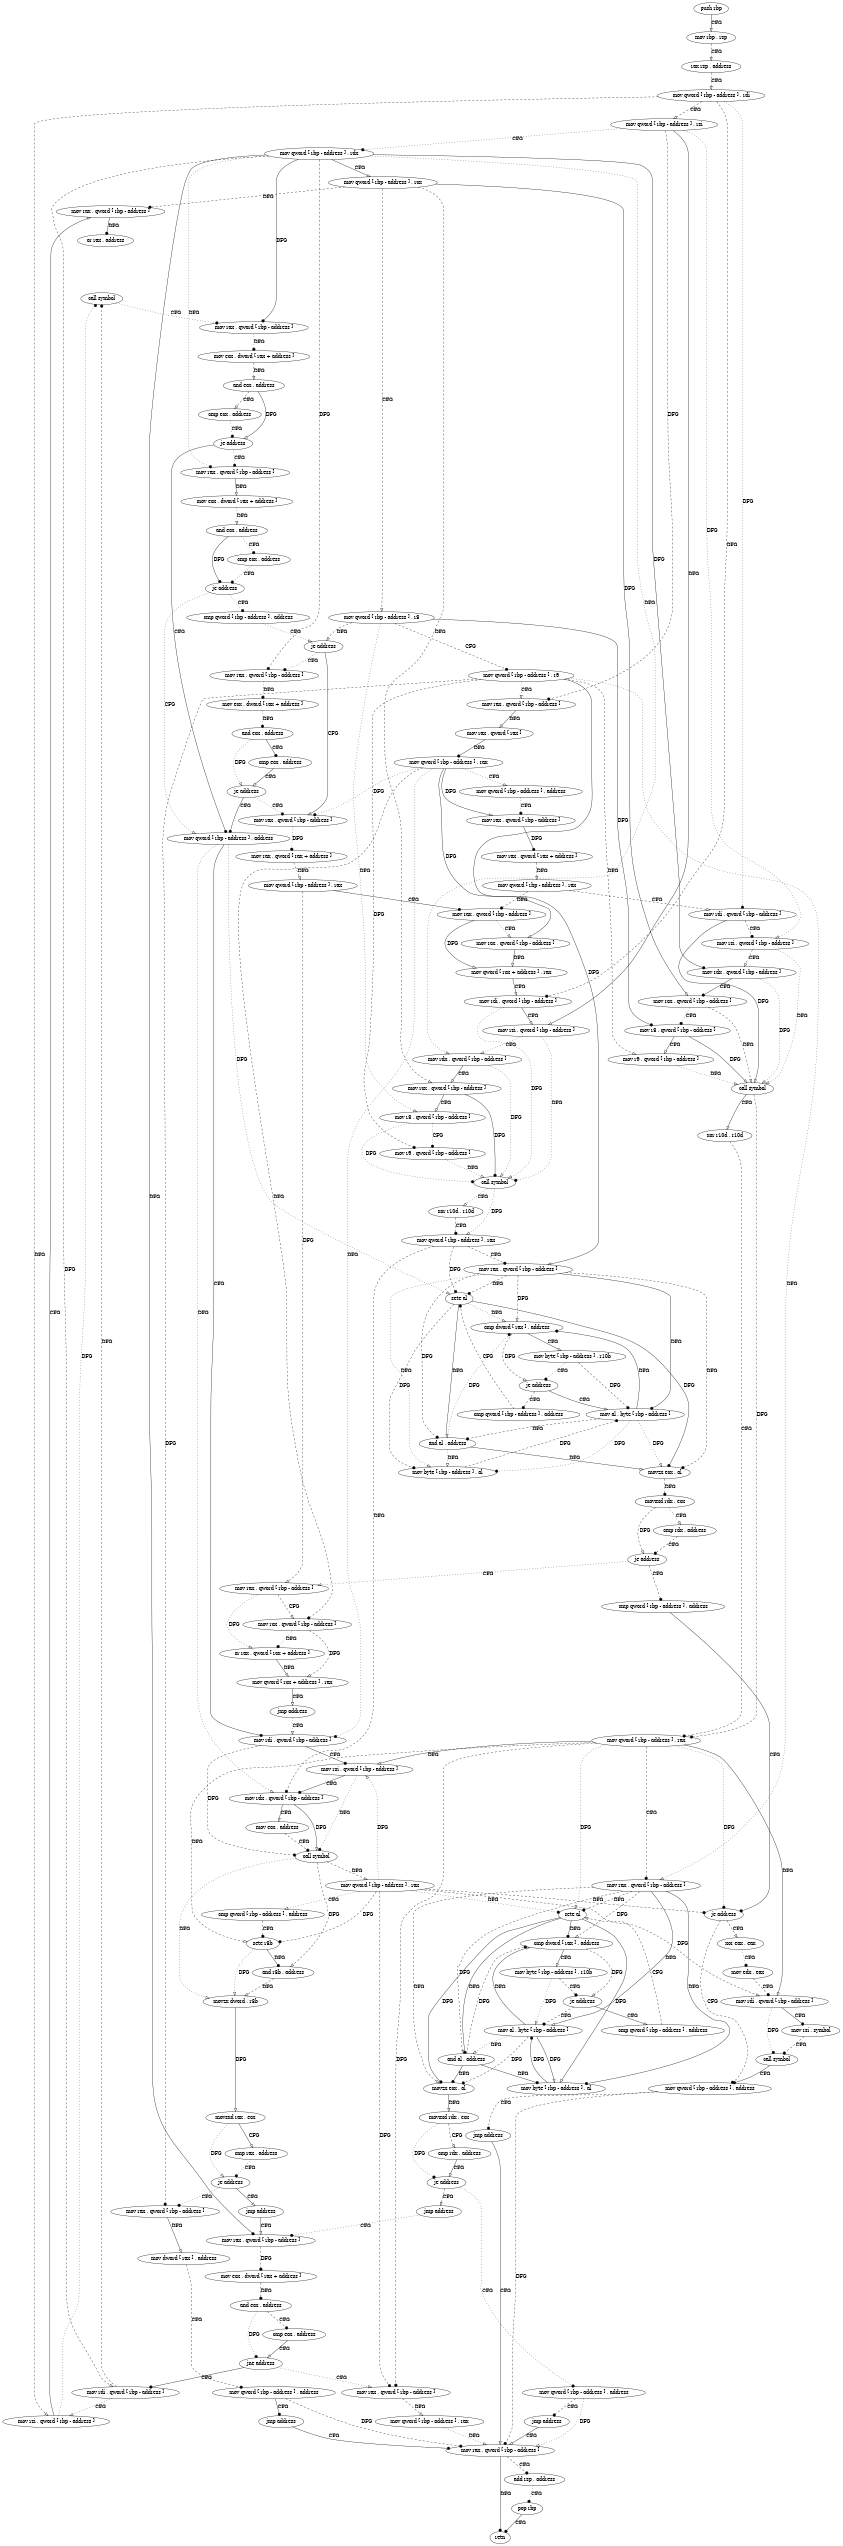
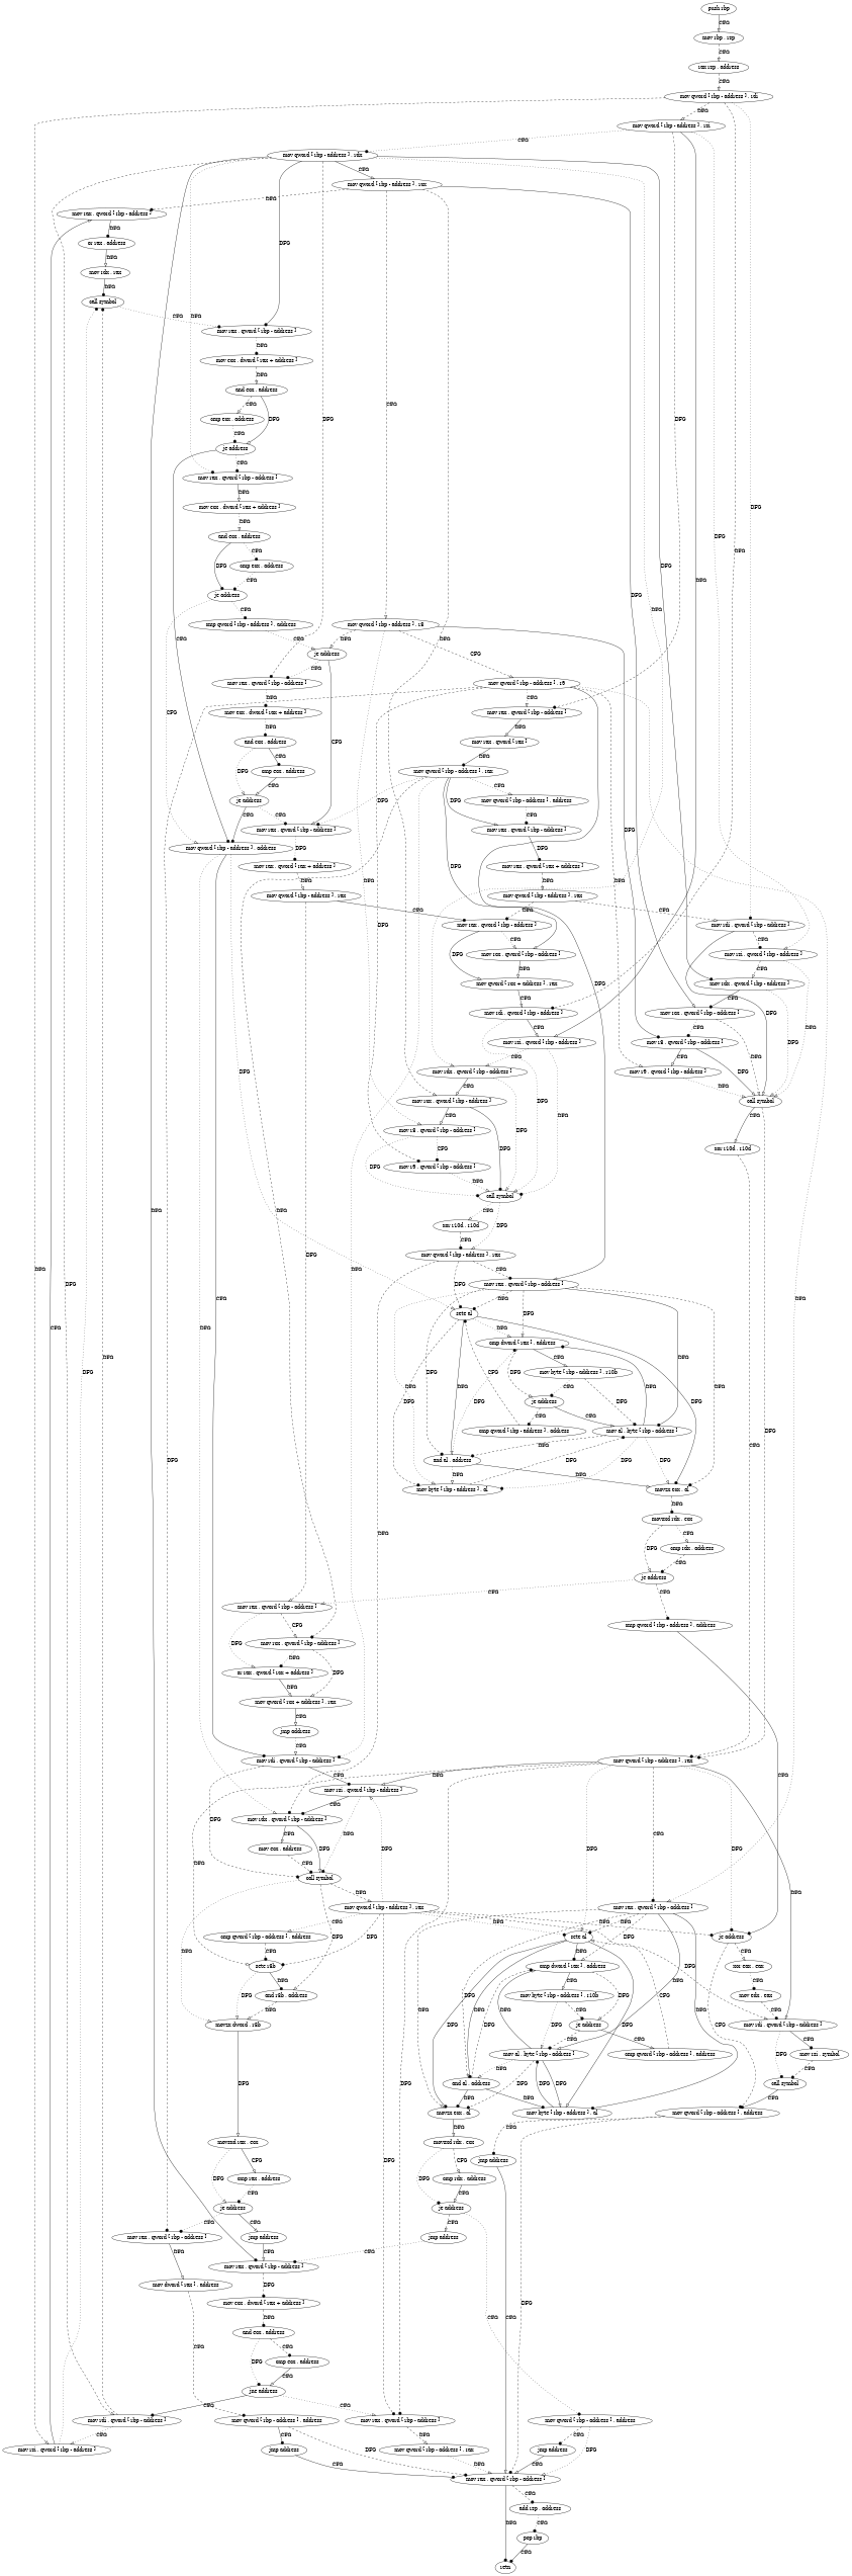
  digraph {
    edge [arrowhead=onormal style=dashed]
    n1 [label="push rbp"]
    n2 [label="mov rbp , rsp"]
    n3 [label="rax rsp , address"]
    n4 [label="mov qword [ rbp - address ] , rdi"]
    n5 [label="mov qword [ rbp - address ] , rsi"]
    n6 [label="mov rdi , qword [ rbp - address ]"]
    n7 [label="mov rsi , qword [ rbp - address ]"]
    n8 [label="mov rdi , qword [ rbp - address ]"]
    n9 [label="mov qword [ rbp - address ] , rdx"]
    n10 [label="mov rax , qword [ rbp - address ]"]
    n11 [label="mov rsi , qword [ rbp - address ]"]
    n12 [label="mov rsi , qword [ rbp - address ]"]
    n13 [label="call symbol"]
    n14 [label="mov rax , qword [ rbp - address ]"]
    n15 [label="call symbol"]
    n16 [label="call symbol"]
    n17 [label="mov qword [ rbp - address ] , rcx"]
    n18 [label="mov rdx , qword [ rbp - address ]"]
    n19 [label="mov rax , qword [ rbp - address ]"]
    n20 [label="mov rdi , qword [ rbp - address ]"]
    n21 [label="mov rax , qword [ rbp - address ]"]
    n22 [label="mov rax , qword [ rbp - address ]"]
    n23 [label="mov rax , qword [ rbp - address ]"]
    n24 [label="mov rdx , qword [ rbp - address ]"]
    n25 [label="mov rax , qword [ rax ]"]
    n26 [label="mov qword [ rbp - address ] , r8"]
    n27 [label="mov rcx , qword [ rbp - address ]"]
    n28 [label="mov rcx , qword [ rbp - address ]"]
    n29 [label="mov ecx , dword [ rax + address ]"]
    n30 [label="mov ecx , dword [ rax + address ]"]
    n31 [label="mov ecx , dword [ rax + address ]"]
    n32 [label="mov ecx , dword [ rax + address ]"]
    n33 [label="mov qword [ rbp - address ] , r9"]
    n34 [label="mov r8 , qword [ rbp - address ]"]
    n35 [label="je address"]
    n36 [label="mov r8 , qword [ rbp - address ]"]
    n37 [label="or rax , address"]
    n38 [label="mov r9 , qword [ rbp - address ]"]
    n39 [label="mov rax , qword [ rbp - address ]"]
    n40 [label="mov rax , qword [ rbp - address ]"]
    n41 [label="mov r9 , qword [ rbp - address ]"]
    n42 [label="mov rax , qword [ rbp - address ]"]
    n43 [label="mov rax , qword [ rbp - address ]"]
    n44 [label="sete al"]
    n45 [label="cmp dword [ rax ] , address"]
    n46 [label="mov al , byte [ rbp - address ]"]
    n47 [label="and al , address"]
    n48 [label="movzx ecx , al"]
    n49 [label="mov byte [ rbp - address ] , al"]
    n50 [label="mov dword [ rax ] , address"]
    n51 [label="sete al"]
    n52 [label="cmp dword [ rax ] , address"]
    n53 [label="mov al , byte [ rbp - address ]"]
    n54 [label="and al , address"]
    n55 [label="movzx ecx , al"]
    n56 [label="mov byte [ rbp - address ] , al"]
    n57 [label="mov qword [ rbp - address ] , rax"]
    n58 [label="mov qword [ rbp - address ] , address"]
    n59 [label="mov rax , qword [ rbp - address ]"]
    n60 [label="mov rdi , qword [ rbp - address ]"]
    n61 [label="mov rcx , qword [ rbp - address ]"]
    n62 [label="mov rcx , qword [ rbp - address ]"]
    n63 [label="mov rax , qword [ rax + address ]"]
    n64 [label="mov rsi , qword [ rbp - address ]"]
    n65 [label="call symbol"]
    n66 [label="mov rax , qword [ rax + address ]"]
    n67 [label="mov qword [ rcx + address ] , rax"]
    n68 [label="or rax , qword [ rcx + address ]"]
    n69 [label="mov qword [ rcx + address ] , rax"]
    n70 [label="mov qword [ rbp - address ] , rax"]
    n71 [label="mov rax , qword [ rbp - address ]"]
    n72 [label="xor r10d , r10d"]
    n73 [label="mov qword [ rbp - address ] , rax"]
    n74 [label="mov rax , qword [ rbp - address ]"]
    n75 [label="je address"]
    n76 [label="sete r8b"]
    n77 [label="mov rdi , qword [ rbp - address ]"]
    n78 [label="mov qword [ rbp - address ] , rax"]
    n79 [label="mov qword [ rbp - address ] , address"]
    n80 [label="xor eax , eax"]
    n81 [label="mov rdx , qword [ rbp - address ]"]
    n82 [label="and r8b , address"]
    n83 [label="movzx dword , r8b"]
    n84 [label="mov rsi , symbol"]
    n85 [label="call symbol"]
    n86 [label="mov byte [ rbp - address ] , r10b"]
    n87 [label="je address"]
    n88 [label="movsxd rdx , ecx"]
    n89 [label="cmp qword [ rbp - address ] , address"]
    n90 [label="cmp rdx , address"]
    n91 [label="je address"]
    n92 [label="jmp address"]
    n93 [label="mov qword [ rbp - address ] , address"]
    n94 [label="jmp address"]
    n95 [label="mov rax , qword [ rbp - address ]"]
    n96 [label="add rsp , address"]
    n97 [label=retn]
    n98 [label="and ecx , address"]
    n99 [label="pop rbp"]
    n100 [label="cmp ecx , address"]
    n101 [label="jne address"]
+   n102 [label="mov rdx , rax"]
    n103 [label="and ecx , address"]
    n104 [label="cmp ecx , address"]
    n105 [label="je address"]
    n106 [label="mov qword [ rbp - address ] , address"]
    n107 [label="mov ecx , address"]
    n108 [label="and ecx , address"]
    n109 [label="mov qword [ rbp - address ] , rax"]
    n110 [label="cmp ecx , address"]
    n111 [label="je address"]
    n112 [label="cmp qword [ rbp - address ] , address"]
    n113 [label="jmp address"]
    n114 [label="mov qword [ rbp - address ] , address"]
    n115 [label="jmp address"]
    n116 [label="mov qword [ rbp - address ] , rax"]
    n117 [label="and ecx , address"]
    n118 [label="mov rax , qword [ rbp - address ]"]
    n119 [label="xor r10d , r10d"]
    n120 [label="mov qword [ rbp - address ] , rax"]
    n121 [label="mov byte [ rbp - address ] , r10b"]
    n122 [label="je address"]
    n123 [label="movsxd rdx , ecx"]
    n124 [label="cmp qword [ rbp - address ] , address"]
    n125 [label="cmp ecx , address"]
    n126 [label="je address"]
    n127 [label="cmp rdx , address"]
    n128 [label="je address"]
    n129 [label="cmp qword [ rbp - address ] , address"]
    n130 [label="jmp address"]
    n131 [label="jmp address"]
    n132 [label="mov edx , eax"]
    n133 [label="cmp qword [ rbp - address ] , address"]
    n134 [label="movsxd rax , ecx"]
    n135 [label="cmp rax , address"]
    n136 [label="je address"]
    n1 -> n2 [label=CFG style=solid]
    n2 -> n3 [label=CFG]
    n3 -> n4 [label=CFG]
-   n4 -> n5 [label=CFG]
+   n4 -> n5 [label=DFG]
    n4 -> n6 [arrowhead=dot label=DFG style=dotted]
    n4 -> n7 [label=DFG]
    n4 -> n8 [arrowhead=dot label=DFG]
    n5 -> n9 [arrowhead=dot label=CFG style=dotted]
    n5 -> n10 [arrowhead=dot label=DFG]
    n5 -> n11 [label=DFG style=dotted]
    n5 -> n12 [label=DFG style=solid]
    n6 -> n11 [arrowhead=dot label=CFG]
    n6 -> n13 [label=DFG style=solid]
    n7 -> n14 [label=CFG style=solid]
    n7 -> n15 [arrowhead=dot label=DFG style=dotted]
    n8 -> n12 [label=CFG style=solid]
    n8 -> n16 [label=DFG style=dotted]
    n9 -> n17 [label=CFG style=solid]
    n9 -> n18 [arrowhead=dot label=DFG style=solid]
    n9 -> n19 [arrowhead=dot label=DFG style=solid]
    n9 -> n20 [label=DFG]
    n9 -> n21 [arrowhead=dot label=DFG style=solid]
    n9 -> n22 [arrowhead=dot label=DFG style=dotted]
    n9 -> n23 [arrowhead=dot label=DFG]
    n9 -> n24 [label=DFG style=dotted]
    n10 -> n25 [label=DFG style=solid]
    n11 -> n13 [label=DFG style=dotted]
    n11 -> n18 [label=CFG]
    n12 -> n16 [arrowhead=dot label=DFG style=dotted]
    n12 -> n24 [label=CFG style=dotted]
    n13 -> n72 [label=CFG style=solid]
    n13 -> n73 [arrowhead=dot label=DFG]
    n14 -> n37 [arrowhead=dot label=DFG style=solid]
    n15 -> n21 [arrowhead=dot label=CFG style=dotted]
    n16 -> n119 [label=CFG style=dotted]
    n16 -> n120 [label=DFG style=dotted]
    n17 -> n14 [arrowhead=dot label=DFG]
    n17 -> n26 [label=CFG]
    n17 -> n27 [label=DFG style=solid]
    n17 -> n28 [label=DFG]
    n18 -> n13 [label=DFG style=dotted]
    n18 -> n27 [arrowhead=dot label=CFG style=solid]
    n19 -> n29 [arrowhead=dot label=DFG]
    n20 -> n7 [label=CFG style=dotted]
    n20 -> n15 [arrowhead=dot label=DFG]
    n21 -> n30 [arrowhead=dot label=DFG style=dotted]
    n22 -> n31 [label=DFG style=solid]
    n23 -> n32 [arrowhead=dot label=DFG style=dotted]
    n24 -> n16 [label=DFG style=dotted]
    n24 -> n28 [label=CFG style=solid]
    n25 -> n57 [arrowhead=dot label=DFG style=solid]
-   n26 -> n33 [arrowhead=dot label=CFG]
+   n26 -> n33 [label=CFG]
    n26 -> n34 [arrowhead=dot label=DFG style=solid]
    n26 -> n35 [label=DFG]
    n26 -> n36 [label=DFG style=dotted]
    n27 -> n13 [label=DFG]
    n27 -> n34 [arrowhead=dot label=CFG style=dotted]
    n28 -> n16 [arrowhead=dot label=DFG style=solid]
    n28 -> n36 [label=CFG style=solid]
    n29 -> n98 [arrowhead=dot label=DFG]
    n30 -> n103 [label=DFG]
    n31 -> n108 [label=DFG style=dotted]
    n32 -> n117 [arrowhead=dot label=DFG style=dotted]
    n33 -> n10 [label=CFG style=dotted]
    n33 -> n38 [label=DFG]
    n33 -> n39 [label=DFG style=dotted]
    n33 -> n40 [arrowhead=dot label=DFG]
    n33 -> n41 [arrowhead=dot label=DFG]
    n33 -> n42 [label=DFG style=solid]
    n34 -> n13 [label=DFG style=solid]
    n34 -> n38 [label=CFG style=solid]
    n35 -> n23 [arrowhead=dot label=CFG style=dotted]
    n35 -> n43 [label=CFG style=solid]
    n36 -> n16 [arrowhead=dot label=DFG style=dotted]
    n36 -> n41 [arrowhead=dot label=CFG style=dotted]
+   n37 -> n102 [label=DFG style=solid]
    n38 -> n13 [label=DFG style=dotted]
    n39 -> n44 [arrowhead=dot label=DFG]
    n39 -> n45 [label=DFG]
    n39 -> n46 [label=DFG style=solid]
    n39 -> n47 [label=DFG]
    n39 -> n48 [label=DFG]
    n39 -> n49 [arrowhead=dot label=DFG style=solid]
    n40 -> n50 [label=DFG style=solid]
    n41 -> n16 [label=DFG style=dotted]
    n42 -> n51 [arrowhead=dot label=DFG]
    n42 -> n52 [label=DFG]
    n42 -> n53 [arrowhead=dot label=DFG style=solid]
    n42 -> n54 [arrowhead=dot label=DFG]
    n42 -> n55 [arrowhead=dot label=DFG]
    n42 -> n56 [label=DFG style=dotted]
    n43 -> n66 [arrowhead=dot label=DFG style=dotted]
    n44 -> n45 [arrowhead=dot label=DFG style=solid]
    n44 -> n47 [arrowhead=dot label=DFG style=solid]
    n44 -> n48 [arrowhead=dot label=DFG style=solid]
    n44 -> n49 [label=DFG style=solid]
    n45 -> n86 [label=CFG style=solid]
    n45 -> n87 [label=DFG]
    n46 -> n45 [label=DFG style=solid]
    n46 -> n47 [label=DFG style=dotted]
    n46 -> n48 [arrowhead=dot label=DFG]
    n46 -> n49 [label=DFG style=solid]
    n47 -> n45 [arrowhead=dot label=DFG]
    n47 -> n48 [arrowhead=dot label=DFG style=solid]
    n47 -> n49 [arrowhead=dot label=DFG style=solid]
    n48 -> n88 [label=DFG style=solid]
    n49 -> n46 [arrowhead=dot label=DFG style=solid]
    n50 -> n114 [arrowhead=dot label=CFG]
    n51 -> n52 [label=DFG style=dotted]
    n51 -> n54 [label=DFG style=solid]
    n51 -> n55 [arrowhead=dot label=DFG style=solid]
    n51 -> n56 [arrowhead=dot label=DFG]
    n52 -> n121 [label=CFG style=solid]
    n52 -> n122 [label=DFG]
    n53 -> n52 [arrowhead=dot label=DFG style=solid]
    n53 -> n54 [arrowhead=dot label=DFG]
    n53 -> n55 [label=DFG style=dotted]
    n53 -> n56 [arrowhead=dot label=DFG style=dotted]
    n54 -> n52 [arrowhead=dot label=DFG style=dotted]
    n54 -> n55 [label=DFG style=solid]
    n54 -> n56 [label=DFG style=dotted]
    n55 -> n123 [arrowhead=dot label=DFG]
    n56 -> n53 [arrowhead=dot label=DFG]
    n57 -> n43 [arrowhead=dot label=DFG style=dotted]
    n57 -> n58 [label=CFG style=dotted]
    n57 -> n59 [label=DFG style=solid]
    n57 -> n60 [arrowhead=dot label=DFG style=dotted]
    n57 -> n61 [label=DFG style=solid]
    n57 -> n62 [arrowhead=dot label=DFG]
    n58 -> n59 [arrowhead=dot label=CFG style=dotted]
    n59 -> n63 [arrowhead=dot label=DFG style=solid]
    n60 -> n64 [arrowhead=dot label=CFG style=solid]
    n60 -> n65 [arrowhead=dot label=DFG]
    n61 -> n67 [label=DFG style=solid]
    n62 -> n68 [arrowhead=dot label=DFG style=dotted]
    n62 -> n69 [label=DFG]
    n63 -> n70 [label=DFG]
    n64 -> n65 [arrowhead=dot label=DFG style=dotted]
    n64 -> n81 [arrowhead=dot label=CFG style=solid]
    n65 -> n82 [label=DFG]
    n65 -> n83 [label=DFG style=dotted]
    n65 -> n109 [label=DFG]
    n66 -> n116 [label=DFG]
    n67 -> n8 [label=CFG style=solid]
    n68 -> n69 [label=DFG style=solid]
    n69 -> n130 [label=CFG style=solid]
    n70 -> n6 [label=CFG]
    n70 -> n71 [arrowhead=dot label=DFG]
    n71 -> n61 [label=CFG style=dotted]
    n71 -> n67 [label=DFG style=solid]
    n72 -> n73 [arrowhead=dot label=CFG]
    n73 -> n39 [arrowhead=dot label=CFG]
    n73 -> n44 [label=DFG style=dotted]
    n73 -> n64 [label=DFG style=solid]
    n73 -> n74 [arrowhead=dot label=DFG]
    n73 -> n75 [arrowhead=dot label=DFG style=dotted]
    n73 -> n76 [label=DFG]
    n73 -> n77 [label=DFG style=solid]
    n74 -> n78 [label=DFG]
    n75 -> n79 [arrowhead=dot label=CFG]
    n75 -> n80 [label=CFG]
    n76 -> n82 [arrowhead=dot label=DFG style=solid]
    n76 -> n83 [label=DFG style=dotted]
    n77 -> n84 [arrowhead=dot label=CFG style=solid]
    n77 -> n85 [arrowhead=dot label=DFG style=dotted]
    n78 -> n95 [label=DFG style=dotted]
    n79 -> n95 [arrowhead=dot label=DFG]
    n79 -> n131 [arrowhead=dot label=CFG]
    n80 -> n132 [arrowhead=dot label=CFG style=dotted]
    n81 -> n65 [label=DFG style=solid]
    n81 -> n107 [label=CFG style=solid]
    n82 -> n83 [label=DFG]
    n83 -> n134 [label=DFG style=solid]
    n84 -> n85 [arrowhead=dot label=CFG]
    n85 -> n79 [arrowhead=dot label=CFG style=solid]
    n86 -> n46 [label=DFG style=dotted]
    n86 -> n87 [arrowhead=dot label=CFG]
    n87 -> n46 [arrowhead=dot label=CFG]
    n87 -> n89 [label=CFG style=solid]
    n88 -> n90 [label=CFG]
    n88 -> n91 [arrowhead=dot label=DFG style=dotted]
    n89 -> n44 [label=CFG]
    n90 -> n91 [label=CFG style=solid]
    n91 -> n92 [label=CFG]
    n91 -> n93 [arrowhead=dot label=CFG style=dotted]
    n92 -> n19 [arrowhead=dot label=CFG style=dotted]
    n93 -> n94 [arrowhead=dot label=CFG]
    n93 -> n95 [label=DFG style=dotted]
    n94 -> n95 [label=CFG style=solid]
    n95 -> n96 [arrowhead=dot label=CFG]
    n95 -> n97 [arrowhead=dot label=DFG style=solid]
    n96 -> n99 [arrowhead=dot label=CFG style=dotted]
    n98 -> n100 [arrowhead=dot label=CFG]
    n98 -> n101 [arrowhead=dot label=DFG style=dotted]
    n99 -> n97 [arrowhead=dot label=CFG style=solid]
    n100 -> n101 [label=CFG style=solid]
    n101 -> n20 [arrowhead=dot label=CFG style=solid]
    n101 -> n74 [label=CFG style=dotted]
+   n102 -> n15 [arrowhead=dot label=DFG style=solid]
    n103 -> n104 [label=CFG]
    n103 -> n105 [label=DFG style=solid]
    n104 -> n105 [arrowhead=dot label=CFG style=dotted]
    n105 -> n22 [arrowhead=dot label=CFG style=dotted]
    n105 -> n106 [arrowhead=dot label=CFG style=solid]
    n106 -> n51 [label=DFG style=dotted]
    n106 -> n60 [arrowhead=dot label=CFG style=solid]
    n106 -> n81 [label=DFG style=dotted]
    n107 -> n65 [arrowhead=dot label=CFG]
    n108 -> n110 [arrowhead=dot label=CFG style=dotted]
    n108 -> n111 [arrowhead=dot label=DFG style=solid]
    n109 -> n44 [arrowhead=dot label=DFG style=dotted]
    n109 -> n64 [label=DFG style=dotted]
    n109 -> n74 [arrowhead=dot label=DFG]
    n109 -> n75 [arrowhead=dot label=DFG]
    n109 -> n76 [arrowhead=dot label=DFG]
    n109 -> n77 [label=DFG]
    n109 -> n133 [label=CFG style=dotted]
    n110 -> n111 [arrowhead=dot label=CFG style=dotted]
    n111 -> n106 [label=CFG style=dotted]
    n111 -> n112 [arrowhead=dot label=CFG style=dotted]
    n112 -> n35 [label=CFG style=dotted]
    n113 -> n19 [label=CFG style=solid]
    n114 -> n95 [arrowhead=dot label=DFG]
    n114 -> n115 [arrowhead=dot label=CFG style=solid]
    n115 -> n95 [arrowhead=dot label=CFG style=solid]
    n116 -> n71 [arrowhead=dot label=CFG style=solid]
    n116 -> n118 [label=DFG]
    n117 -> n125 [arrowhead=dot label=CFG style=solid]
    n117 -> n126 [label=DFG style=dotted]
    n118 -> n62 [label=CFG]
    n118 -> n68 [label=DFG style=dotted]
    n119 -> n120 [arrowhead=dot label=CFG]
    n120 -> n42 [arrowhead=dot label=CFG]
    n120 -> n51 [arrowhead=dot label=DFG]
    n120 -> n81 [arrowhead=dot label=DFG]
    n121 -> n53 [arrowhead=dot label=DFG]
    n121 -> n122 [arrowhead=dot label=CFG style=dotted]
    n122 -> n53 [label=CFG style=solid]
    n122 -> n124 [arrowhead=dot label=CFG]
    n123 -> n127 [label=CFG style=dotted]
    n123 -> n128 [label=DFG]
    n124 -> n51 [arrowhead=dot label=CFG]
    n125 -> n126 [label=CFG style=solid]
    n126 -> n43 [arrowhead=dot label=CFG style=dotted]
    n126 -> n106 [arrowhead=dot label=CFG style=solid]
    n127 -> n128 [arrowhead=dot label=CFG]
    n128 -> n118 [label=CFG style=dotted]
    n128 -> n129 [arrowhead=dot label=CFG]
    n129 -> n75 [arrowhead=dot label=CFG style=solid]
    n130 -> n60 [label=CFG style=dotted]
    n131 -> n95 [label=CFG style=solid]
    n132 -> n77 [arrowhead=dot label=CFG]
    n133 -> n76 [arrowhead=dot label=CFG]
    n134 -> n135 [label=CFG style=solid]
    n134 -> n136 [label=DFG style=dotted]
    n135 -> n136 [arrowhead=dot label=CFG style=dotted]
    n136 -> n40 [arrowhead=dot label=CFG style=dotted]
    n136 -> n113 [label=CFG style=solid]
  }
